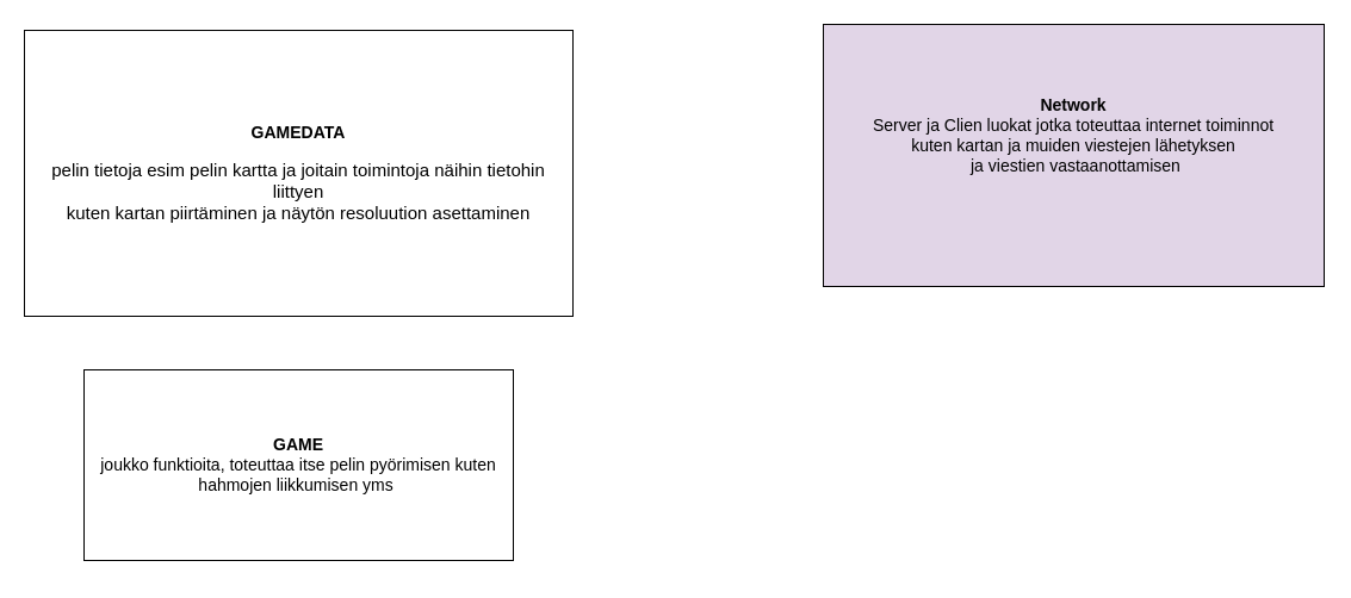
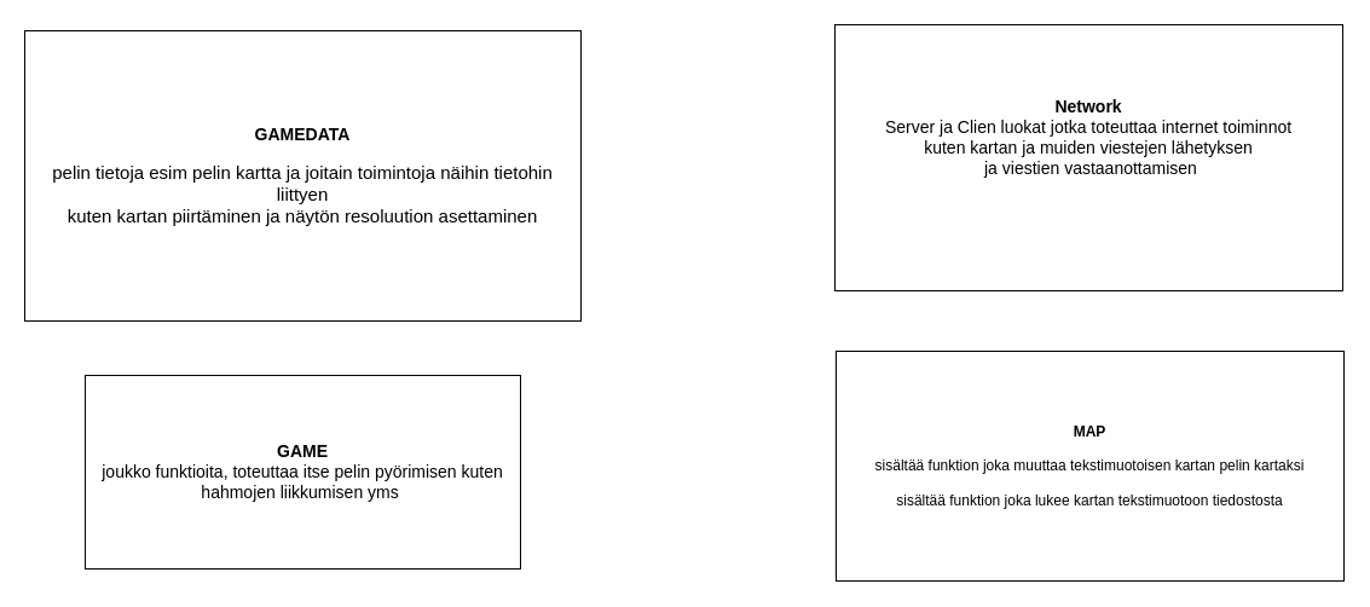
  <mxCell id="0" />
  <mxCell id="1" parent="0" />
  <mxCell id="2" value="&lt;div&gt;&lt;font style=&quot;font-size: 14px;&quot;&gt;&lt;b&gt;GAMEDATA&lt;/b&gt;&lt;/font&gt;&lt;/div&gt;&lt;div&gt;&lt;br&gt;&lt;/div&gt;&lt;div style=&quot;font-size: 15px;&quot;&gt;pelin tietoja esim pelin kartta ja joitain toimintoja näihin tietohin liittyen&lt;/div&gt;&lt;div style=&quot;font-size: 15px;&quot;&gt;kuten kartan piirtäminen ja näytön resoluution asettaminen&lt;br&gt;&lt;/div&gt;" style="rounded=0;whiteSpace=wrap;html=1;" parent="1" vertex="1"><mxGeometry x="20" y="25" width="460" height="240" as="geometry" /></mxCell>
  <mxCell id="3" value="&lt;div style=&quot;font-size: 14px;&quot;&gt;&lt;b&gt;&lt;font style=&quot;font-size: 14px;&quot;&gt;GAME&lt;/font&gt;&lt;/b&gt;&lt;/div&gt;&lt;div style=&quot;font-size: 14px;&quot;&gt;&lt;font style=&quot;font-size: 14px;&quot;&gt;joukko funktioita, toteuttaa itse pelin pyörimisen kuten hahmojen liikkumisen yms&amp;nbsp; &lt;/font&gt;&lt;/div&gt;" style="rounded=0;whiteSpace=wrap;html=1;" parent="1" vertex="1"><mxGeometry x="70" y="310" width="360" height="160" as="geometry" /></mxCell>
- <mxCell id="4" value="&lt;div&gt;&lt;font style=&quot;font-size: 14px;&quot;&gt;&lt;b&gt;Network&lt;/b&gt;&lt;/font&gt;&lt;/div&gt;&lt;div style=&quot;font-size: 14px;&quot;&gt;Server ja Clien luokat jotka toteuttaa internet toiminnot&lt;/div&gt;&lt;div style=&quot;font-size: 14px;&quot;&gt;kuten kartan ja muiden viestejen lähetyksen&lt;br&gt;&lt;/div&gt;&lt;div&gt;&lt;font style=&quot;font-size: 14px;&quot;&gt;&amp;nbsp;ja viestien vastaanottamisen&lt;br&gt;&lt;/font&gt;&lt;/div&gt;&lt;div&gt;&lt;font style=&quot;font-size: 14px;&quot;&gt;&lt;br&gt;&lt;/font&gt;&lt;/div&gt;&lt;div&gt;&lt;font style=&quot;font-size: 14px;&quot;&gt;&lt;br&gt;&lt;/font&gt;&lt;/div&gt;" style="rounded=0;whiteSpace=wrap;html=1;fillColor=#e1d5e7;" parent="1" vertex="1"><mxGeometry x="690" y="20" width="420" height="220" as="geometry" /></mxCell>
+ <mxCell id="4" value="&lt;div&gt;&lt;font style=&quot;font-size: 14px;&quot;&gt;&lt;b&gt;Network&lt;/b&gt;&lt;/font&gt;&lt;/div&gt;&lt;div style=&quot;font-size: 14px;&quot;&gt;Server ja Clien luokat jotka toteuttaa internet toiminnot&lt;/div&gt;&lt;div style=&quot;font-size: 14px;&quot;&gt;kuten kartan ja muiden viestejen lähetyksen&lt;br&gt;&lt;/div&gt;&lt;div&gt;&lt;font style=&quot;font-size: 14px;&quot;&gt;&amp;nbsp;ja viestien vastaanottamisen&lt;br&gt;&lt;/font&gt;&lt;/div&gt;&lt;div&gt;&lt;font style=&quot;font-size: 14px;&quot;&gt;&lt;br&gt;&lt;/font&gt;&lt;/div&gt;&lt;div&gt;&lt;font style=&quot;font-size: 14px;&quot;&gt;&lt;br&gt;&lt;/font&gt;&lt;/div&gt;" style="rounded=0;whiteSpace=wrap;html=1;" parent="1" vertex="1"><mxGeometry x="690" y="20" width="420" height="220" as="geometry" /></mxCell>
+ <mxCell id="5" value="&lt;div&gt;&lt;b&gt;MAP&lt;/b&gt;&lt;/div&gt;&lt;div&gt;&lt;br&gt;&lt;/div&gt;&lt;div&gt;sisältää funktion joka muuttaa tekstimuotoisen kartan pelin kartaksi&lt;br&gt;&lt;/div&gt;&lt;div&gt;&lt;br&gt;&lt;/div&gt;&lt;div&gt;sisältää funktion joka lukee kartan tekstimuotoon tiedostosta&lt;br&gt;&lt;/div&gt;" style="rounded=0;whiteSpace=wrap;html=1;" parent="1" vertex="1"><mxGeometry x="691" y="290" width="420" height="190" as="geometry" /></mxCell>
